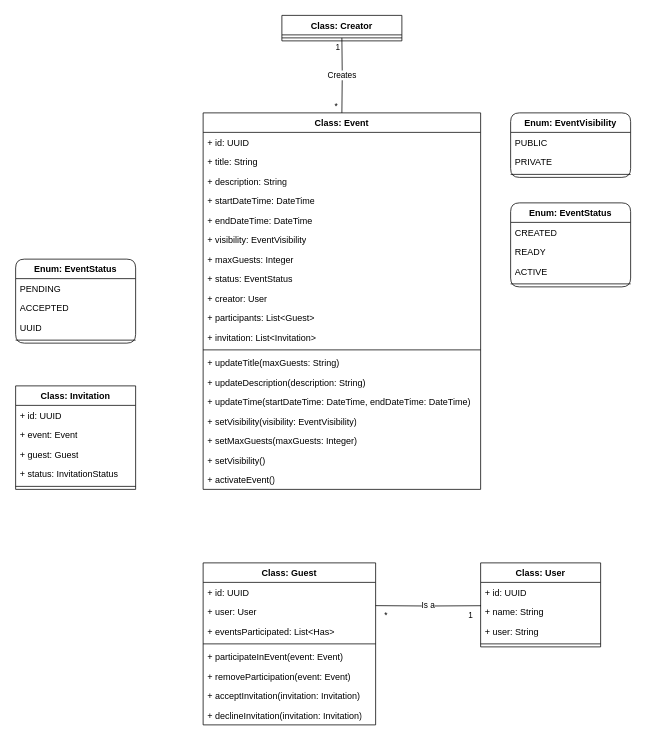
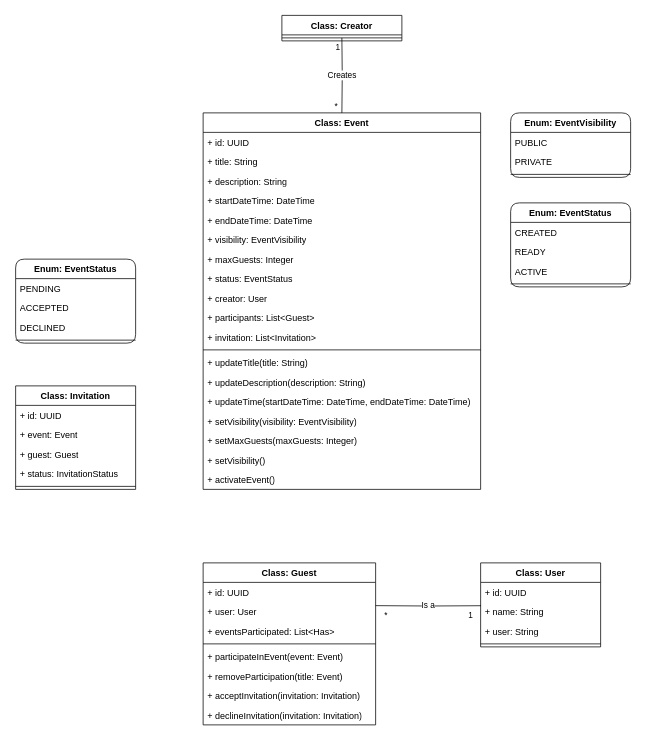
  <mxCell id="0" />
  <mxCell id="1" parent="0" />
  <mxCell id="2" value="Class: Event" style="swimlane;fontStyle=1;align=center;verticalAlign=top;childLayout=stackLayout;horizontal=1;startSize=26;horizontalStack=0;resizeParent=1;resizeParentMax=0;resizeLast=0;collapsible=1;marginBottom=0;whiteSpace=wrap;html=1;" vertex="1" parent="1"><mxGeometry x="270" y="150" width="370" height="502" as="geometry" /></mxCell>
  <mxCell id="3" value="+ id: UUID" style="text;strokeColor=none;fillColor=none;align=left;verticalAlign=top;spacingLeft=4;spacingRight=4;overflow=hidden;rotatable=0;points=[[0,0.5],[1,0.5]];portConstraint=eastwest;whiteSpace=wrap;html=1;" vertex="1" parent="2"><mxGeometry y="26" width="370" height="26" as="geometry" /></mxCell>
  <mxCell id="4" value="+ title: String" style="text;strokeColor=none;fillColor=none;align=left;verticalAlign=top;spacingLeft=4;spacingRight=4;overflow=hidden;rotatable=0;points=[[0,0.5],[1,0.5]];portConstraint=eastwest;whiteSpace=wrap;html=1;" vertex="1" parent="2"><mxGeometry y="52" width="370" height="26" as="geometry" /></mxCell>
  <mxCell id="5" value="+ description: String" style="text;strokeColor=none;fillColor=none;align=left;verticalAlign=top;spacingLeft=4;spacingRight=4;overflow=hidden;rotatable=0;points=[[0,0.5],[1,0.5]];portConstraint=eastwest;whiteSpace=wrap;html=1;" vertex="1" parent="2"><mxGeometry y="78" width="370" height="26" as="geometry" /></mxCell>
  <mxCell id="6" value="+ startDateTime: DateTime" style="text;strokeColor=none;fillColor=none;align=left;verticalAlign=top;spacingLeft=4;spacingRight=4;overflow=hidden;rotatable=0;points=[[0,0.5],[1,0.5]];portConstraint=eastwest;whiteSpace=wrap;html=1;" vertex="1" parent="2"><mxGeometry y="104" width="370" height="26" as="geometry" /></mxCell>
  <mxCell id="7" value="+ endDateTime: DateTime" style="text;strokeColor=none;fillColor=none;align=left;verticalAlign=top;spacingLeft=4;spacingRight=4;overflow=hidden;rotatable=0;points=[[0,0.5],[1,0.5]];portConstraint=eastwest;whiteSpace=wrap;html=1;" vertex="1" parent="2"><mxGeometry y="130" width="370" height="26" as="geometry" /></mxCell>
  <mxCell id="8" value="+ visibility: EventVisibility" style="text;strokeColor=none;fillColor=none;align=left;verticalAlign=top;spacingLeft=4;spacingRight=4;overflow=hidden;rotatable=0;points=[[0,0.5],[1,0.5]];portConstraint=eastwest;whiteSpace=wrap;html=1;" vertex="1" parent="2"><mxGeometry y="156" width="370" height="26" as="geometry" /></mxCell>
  <mxCell id="9" value="+ maxGuests: Integer" style="text;strokeColor=none;fillColor=none;align=left;verticalAlign=top;spacingLeft=4;spacingRight=4;overflow=hidden;rotatable=0;points=[[0,0.5],[1,0.5]];portConstraint=eastwest;whiteSpace=wrap;html=1;" vertex="1" parent="2"><mxGeometry y="182" width="370" height="26" as="geometry" /></mxCell>
  <mxCell id="10" value="+ status: EventStatus" style="text;strokeColor=none;fillColor=none;align=left;verticalAlign=top;spacingLeft=4;spacingRight=4;overflow=hidden;rotatable=0;points=[[0,0.5],[1,0.5]];portConstraint=eastwest;whiteSpace=wrap;html=1;" vertex="1" parent="2"><mxGeometry y="208" width="370" height="26" as="geometry" /></mxCell>
  <mxCell id="11" value="+ creator: User" style="text;strokeColor=none;fillColor=none;align=left;verticalAlign=top;spacingLeft=4;spacingRight=4;overflow=hidden;rotatable=0;points=[[0,0.5],[1,0.5]];portConstraint=eastwest;whiteSpace=wrap;html=1;" vertex="1" parent="2"><mxGeometry y="234" width="370" height="26" as="geometry" /></mxCell>
  <mxCell id="12" value="+ participants: List&amp;lt;Guest&amp;gt;" style="text;strokeColor=none;fillColor=none;align=left;verticalAlign=top;spacingLeft=4;spacingRight=4;overflow=hidden;rotatable=0;points=[[0,0.5],[1,0.5]];portConstraint=eastwest;whiteSpace=wrap;html=1;" vertex="1" parent="2"><mxGeometry y="260" width="370" height="26" as="geometry" /></mxCell>
  <mxCell id="13" value="+ invitation: List&amp;lt;Invitation&amp;gt;" style="text;strokeColor=none;fillColor=none;align=left;verticalAlign=top;spacingLeft=4;spacingRight=4;overflow=hidden;rotatable=0;points=[[0,0.5],[1,0.5]];portConstraint=eastwest;whiteSpace=wrap;html=1;" vertex="1" parent="2"><mxGeometry y="286" width="370" height="26" as="geometry" /></mxCell>
  <mxCell id="14" value="" style="line;strokeWidth=1;fillColor=none;align=left;verticalAlign=middle;spacingTop=-1;spacingLeft=3;spacingRight=3;rotatable=0;labelPosition=right;points=[];portConstraint=eastwest;strokeColor=inherit;" vertex="1" parent="2"><mxGeometry y="312" width="370" height="8" as="geometry" /></mxCell>
- <mxCell id="15" value="+ updateTitle(maxGuests: String)" style="text;strokeColor=none;fillColor=none;align=left;verticalAlign=top;spacingLeft=4;spacingRight=4;overflow=hidden;rotatable=0;points=[[0,0.5],[1,0.5]];portConstraint=eastwest;whiteSpace=wrap;html=1;" vertex="1" parent="2"><mxGeometry y="320" width="370" height="26" as="geometry" /></mxCell>
+ <mxCell id="15" value="+ updateTitle(title: String)" style="text;strokeColor=none;fillColor=none;align=left;verticalAlign=top;spacingLeft=4;spacingRight=4;overflow=hidden;rotatable=0;points=[[0,0.5],[1,0.5]];portConstraint=eastwest;whiteSpace=wrap;html=1;" vertex="1" parent="2"><mxGeometry y="320" width="370" height="26" as="geometry" /></mxCell>
  <mxCell id="16" value="+ updateDescription(description: String)" style="text;strokeColor=none;fillColor=none;align=left;verticalAlign=top;spacingLeft=4;spacingRight=4;overflow=hidden;rotatable=0;points=[[0,0.5],[1,0.5]];portConstraint=eastwest;whiteSpace=wrap;html=1;" vertex="1" parent="2"><mxGeometry y="346" width="370" height="26" as="geometry" /></mxCell>
  <mxCell id="17" value="+ updateTime(startDateTime: DateTime, endDateTime: DateTime)" style="text;strokeColor=none;fillColor=none;align=left;verticalAlign=top;spacingLeft=4;spacingRight=4;overflow=hidden;rotatable=0;points=[[0,0.5],[1,0.5]];portConstraint=eastwest;whiteSpace=wrap;html=1;" vertex="1" parent="2"><mxGeometry y="372" width="370" height="26" as="geometry" /></mxCell>
  <mxCell id="18" value="+ setVisibility(visibility: EventVisibility)" style="text;strokeColor=none;fillColor=none;align=left;verticalAlign=top;spacingLeft=4;spacingRight=4;overflow=hidden;rotatable=0;points=[[0,0.5],[1,0.5]];portConstraint=eastwest;whiteSpace=wrap;html=1;" vertex="1" parent="2"><mxGeometry y="398" width="370" height="26" as="geometry" /></mxCell>
  <mxCell id="19" value="+ setMaxGuests(maxGuests: Integer)" style="text;strokeColor=none;fillColor=none;align=left;verticalAlign=top;spacingLeft=4;spacingRight=4;overflow=hidden;rotatable=0;points=[[0,0.5],[1,0.5]];portConstraint=eastwest;whiteSpace=wrap;html=1;" vertex="1" parent="2"><mxGeometry y="424" width="370" height="26" as="geometry" /></mxCell>
  <mxCell id="20" value="+ setVisibility()" style="text;strokeColor=none;fillColor=none;align=left;verticalAlign=top;spacingLeft=4;spacingRight=4;overflow=hidden;rotatable=0;points=[[0,0.5],[1,0.5]];portConstraint=eastwest;whiteSpace=wrap;html=1;" vertex="1" parent="2"><mxGeometry y="450" width="370" height="26" as="geometry" /></mxCell>
  <mxCell id="21" value="+ activateEvent()" style="text;strokeColor=none;fillColor=none;align=left;verticalAlign=top;spacingLeft=4;spacingRight=4;overflow=hidden;rotatable=0;points=[[0,0.5],[1,0.5]];portConstraint=eastwest;whiteSpace=wrap;html=1;" vertex="1" parent="2"><mxGeometry y="476" width="370" height="26" as="geometry" /></mxCell>
  <mxCell id="22" value="Enum: EventVisibility" style="swimlane;fontStyle=1;align=center;verticalAlign=top;childLayout=stackLayout;horizontal=1;startSize=26;horizontalStack=0;resizeParent=1;resizeParentMax=0;resizeLast=0;collapsible=1;marginBottom=0;whiteSpace=wrap;html=1;rounded=1;" vertex="1" parent="1"><mxGeometry x="680" y="150" width="160" height="86" as="geometry" /></mxCell>
  <mxCell id="23" value="PUBLIC" style="text;strokeColor=none;fillColor=none;align=left;verticalAlign=top;spacingLeft=4;spacingRight=4;overflow=hidden;rotatable=0;points=[[0,0.5],[1,0.5]];portConstraint=eastwest;whiteSpace=wrap;html=1;rounded=0;" vertex="1" parent="22"><mxGeometry y="26" width="160" height="26" as="geometry" /></mxCell>
  <mxCell id="24" value="PRIVATE" style="text;strokeColor=none;fillColor=none;align=left;verticalAlign=top;spacingLeft=4;spacingRight=4;overflow=hidden;rotatable=0;points=[[0,0.5],[1,0.5]];portConstraint=eastwest;whiteSpace=wrap;html=1;" vertex="1" parent="22"><mxGeometry y="52" width="160" height="26" as="geometry" /></mxCell>
  <mxCell id="25" value="" style="line;strokeWidth=1;fillColor=none;align=left;verticalAlign=middle;spacingTop=-1;spacingLeft=3;spacingRight=3;rotatable=0;labelPosition=right;points=[];portConstraint=eastwest;strokeColor=inherit;" vertex="1" parent="22"><mxGeometry y="78" width="160" height="8" as="geometry" /></mxCell>
  <mxCell id="26" value="Enum: EventStatus" style="swimlane;fontStyle=1;align=center;verticalAlign=top;childLayout=stackLayout;horizontal=1;startSize=26;horizontalStack=0;resizeParent=1;resizeParentMax=0;resizeLast=0;collapsible=1;marginBottom=0;whiteSpace=wrap;html=1;rounded=1;" vertex="1" parent="1"><mxGeometry x="680" y="270" width="160" height="112" as="geometry" /></mxCell>
  <mxCell id="27" value="CREATED" style="text;strokeColor=none;fillColor=none;align=left;verticalAlign=top;spacingLeft=4;spacingRight=4;overflow=hidden;rotatable=0;points=[[0,0.5],[1,0.5]];portConstraint=eastwest;whiteSpace=wrap;html=1;" vertex="1" parent="26"><mxGeometry y="26" width="160" height="26" as="geometry" /></mxCell>
  <mxCell id="28" value="READY" style="text;strokeColor=none;fillColor=none;align=left;verticalAlign=top;spacingLeft=4;spacingRight=4;overflow=hidden;rotatable=0;points=[[0,0.5],[1,0.5]];portConstraint=eastwest;whiteSpace=wrap;html=1;" vertex="1" parent="26"><mxGeometry y="52" width="160" height="26" as="geometry" /></mxCell>
  <mxCell id="29" value="ACTIVE" style="text;strokeColor=none;fillColor=none;align=left;verticalAlign=top;spacingLeft=4;spacingRight=4;overflow=hidden;rotatable=0;points=[[0,0.5],[1,0.5]];portConstraint=eastwest;whiteSpace=wrap;html=1;" vertex="1" parent="26"><mxGeometry y="78" width="160" height="26" as="geometry" /></mxCell>
  <mxCell id="30" value="" style="line;strokeWidth=1;fillColor=none;align=left;verticalAlign=middle;spacingTop=-1;spacingLeft=3;spacingRight=3;rotatable=0;labelPosition=right;points=[];portConstraint=eastwest;strokeColor=inherit;" vertex="1" parent="26"><mxGeometry y="104" width="160" height="8" as="geometry" /></mxCell>
  <mxCell id="31" value="Class: Creator" style="swimlane;fontStyle=1;align=center;verticalAlign=top;childLayout=stackLayout;horizontal=1;startSize=26;horizontalStack=0;resizeParent=1;resizeParentMax=0;resizeLast=0;collapsible=1;marginBottom=0;whiteSpace=wrap;html=1;" vertex="1" parent="1"><mxGeometry x="375" y="20" width="160" height="34" as="geometry" /></mxCell>
  <mxCell id="32" value="" style="line;strokeWidth=1;fillColor=none;align=left;verticalAlign=middle;spacingTop=-1;spacingLeft=3;spacingRight=3;rotatable=0;labelPosition=right;points=[];portConstraint=eastwest;strokeColor=inherit;" vertex="1" parent="31"><mxGeometry y="26" width="160" height="8" as="geometry" /></mxCell>
  <mxCell id="33" value="Class: Guest" style="swimlane;fontStyle=1;align=center;verticalAlign=top;childLayout=stackLayout;horizontal=1;startSize=26;horizontalStack=0;resizeParent=1;resizeParentMax=0;resizeLast=0;collapsible=1;marginBottom=0;whiteSpace=wrap;html=1;" vertex="1" parent="1"><mxGeometry x="270" y="750" width="230" height="216" as="geometry" /></mxCell>
  <mxCell id="34" value="+ id: UUID" style="text;strokeColor=none;fillColor=none;align=left;verticalAlign=top;spacingLeft=4;spacingRight=4;overflow=hidden;rotatable=0;points=[[0,0.5],[1,0.5]];portConstraint=eastwest;whiteSpace=wrap;html=1;" vertex="1" parent="33"><mxGeometry y="26" width="230" height="26" as="geometry" /></mxCell>
  <mxCell id="35" value="+ user: User" style="text;strokeColor=none;fillColor=none;align=left;verticalAlign=top;spacingLeft=4;spacingRight=4;overflow=hidden;rotatable=0;points=[[0,0.5],[1,0.5]];portConstraint=eastwest;whiteSpace=wrap;html=1;" vertex="1" parent="33"><mxGeometry y="52" width="230" height="26" as="geometry" /></mxCell>
  <mxCell id="36" value="+ eventsParticipated: List&amp;lt;Has&amp;gt;" style="text;strokeColor=none;fillColor=none;align=left;verticalAlign=top;spacingLeft=4;spacingRight=4;overflow=hidden;rotatable=0;points=[[0,0.5],[1,0.5]];portConstraint=eastwest;whiteSpace=wrap;html=1;" vertex="1" parent="33"><mxGeometry y="78" width="230" height="26" as="geometry" /></mxCell>
  <mxCell id="37" value="" style="line;strokeWidth=1;fillColor=none;align=left;verticalAlign=middle;spacingTop=-1;spacingLeft=3;spacingRight=3;rotatable=0;labelPosition=right;points=[];portConstraint=eastwest;strokeColor=inherit;" vertex="1" parent="33"><mxGeometry y="104" width="230" height="8" as="geometry" /></mxCell>
  <mxCell id="38" value="+ participateInEvent(event: Event)" style="text;strokeColor=none;fillColor=none;align=left;verticalAlign=top;spacingLeft=4;spacingRight=4;overflow=hidden;rotatable=0;points=[[0,0.5],[1,0.5]];portConstraint=eastwest;whiteSpace=wrap;html=1;" vertex="1" parent="33"><mxGeometry y="112" width="230" height="26" as="geometry" /></mxCell>
- <mxCell id="39" value="+ removeParticipation(event: Event)" style="text;strokeColor=none;fillColor=none;align=left;verticalAlign=top;spacingLeft=4;spacingRight=4;overflow=hidden;rotatable=0;points=[[0,0.5],[1,0.5]];portConstraint=eastwest;whiteSpace=wrap;html=1;" vertex="1" parent="33"><mxGeometry y="138" width="230" height="26" as="geometry" /></mxCell>
+ <mxCell id="39" value="+ removeParticipation(title: Event)" style="text;strokeColor=none;fillColor=none;align=left;verticalAlign=top;spacingLeft=4;spacingRight=4;overflow=hidden;rotatable=0;points=[[0,0.5],[1,0.5]];portConstraint=eastwest;whiteSpace=wrap;html=1;" vertex="1" parent="33"><mxGeometry y="138" width="230" height="26" as="geometry" /></mxCell>
  <mxCell id="40" value="+ acceptInvitation(invitation: Invitation)" style="text;strokeColor=none;fillColor=none;align=left;verticalAlign=top;spacingLeft=4;spacingRight=4;overflow=hidden;rotatable=0;points=[[0,0.5],[1,0.5]];portConstraint=eastwest;whiteSpace=wrap;html=1;" vertex="1" parent="33"><mxGeometry y="164" width="230" height="26" as="geometry" /></mxCell>
  <mxCell id="41" value="+ declineInvitation(invitation: Invitation)" style="text;strokeColor=none;fillColor=none;align=left;verticalAlign=top;spacingLeft=4;spacingRight=4;overflow=hidden;rotatable=0;points=[[0,0.5],[1,0.5]];portConstraint=eastwest;whiteSpace=wrap;html=1;" vertex="1" parent="33"><mxGeometry y="190" width="230" height="26" as="geometry" /></mxCell>
  <mxCell id="42" value="Class: Invitation" style="swimlane;fontStyle=1;align=center;verticalAlign=top;childLayout=stackLayout;horizontal=1;startSize=26;horizontalStack=0;resizeParent=1;resizeParentMax=0;resizeLast=0;collapsible=1;marginBottom=0;whiteSpace=wrap;html=1;" vertex="1" parent="1"><mxGeometry y="514" width="160" height="138" as="geometry" x="20" /></mxCell>
  <mxCell id="43" value="+ id: UUID" style="text;strokeColor=none;fillColor=none;align=left;verticalAlign=top;spacingLeft=4;spacingRight=4;overflow=hidden;rotatable=0;points=[[0,0.5],[1,0.5]];portConstraint=eastwest;whiteSpace=wrap;html=1;" vertex="1" parent="42"><mxGeometry y="26" width="160" height="26" as="geometry" /></mxCell>
  <mxCell id="44" value="+ event: Event" style="text;strokeColor=none;fillColor=none;align=left;verticalAlign=top;spacingLeft=4;spacingRight=4;overflow=hidden;rotatable=0;points=[[0,0.5],[1,0.5]];portConstraint=eastwest;whiteSpace=wrap;html=1;" vertex="1" parent="42"><mxGeometry y="52" width="160" height="26" as="geometry" /></mxCell>
  <mxCell id="45" value="+ guest: Guest" style="text;strokeColor=none;fillColor=none;align=left;verticalAlign=top;spacingLeft=4;spacingRight=4;overflow=hidden;rotatable=0;points=[[0,0.5],[1,0.5]];portConstraint=eastwest;whiteSpace=wrap;html=1;" vertex="1" parent="42"><mxGeometry y="78" width="160" height="26" as="geometry" /></mxCell>
  <mxCell id="46" value="+ status: InvitationStatus" style="text;strokeColor=none;fillColor=none;align=left;verticalAlign=top;spacingLeft=4;spacingRight=4;overflow=hidden;rotatable=0;points=[[0,0.5],[1,0.5]];portConstraint=eastwest;whiteSpace=wrap;html=1;" vertex="1" parent="42"><mxGeometry y="104" width="160" height="26" as="geometry" /></mxCell>
  <mxCell id="47" value="" style="line;strokeWidth=1;fillColor=none;align=left;verticalAlign=middle;spacingTop=-1;spacingLeft=3;spacingRight=3;rotatable=0;labelPosition=right;points=[];portConstraint=eastwest;strokeColor=inherit;" vertex="1" parent="42"><mxGeometry y="130" width="160" height="8" as="geometry" /></mxCell>
  <mxCell id="48" value="Enum: EventStatus" style="swimlane;fontStyle=1;align=center;verticalAlign=top;childLayout=stackLayout;horizontal=1;startSize=26;horizontalStack=0;resizeParent=1;resizeParentMax=0;resizeLast=0;collapsible=1;marginBottom=0;whiteSpace=wrap;html=1;rounded=1;" vertex="1" parent="1"><mxGeometry y="345" width="160" height="112" as="geometry" x="20" /></mxCell>
  <mxCell id="49" value="PENDING" style="text;strokeColor=none;fillColor=none;align=left;verticalAlign=top;spacingLeft=4;spacingRight=4;overflow=hidden;rotatable=0;points=[[0,0.5],[1,0.5]];portConstraint=eastwest;whiteSpace=wrap;html=1;" vertex="1" parent="48"><mxGeometry y="26" width="160" height="26" as="geometry" /></mxCell>
  <mxCell id="50" value="ACCEPTED" style="text;strokeColor=none;fillColor=none;align=left;verticalAlign=top;spacingLeft=4;spacingRight=4;overflow=hidden;rotatable=0;points=[[0,0.5],[1,0.5]];portConstraint=eastwest;whiteSpace=wrap;html=1;" vertex="1" parent="48"><mxGeometry y="52" width="160" height="26" as="geometry" /></mxCell>
- <mxCell id="51" value="UUID" style="text;strokeColor=none;fillColor=none;align=left;verticalAlign=top;spacingLeft=4;spacingRight=4;overflow=hidden;rotatable=0;points=[[0,0.5],[1,0.5]];portConstraint=eastwest;whiteSpace=wrap;html=1;" vertex="1" parent="48"><mxGeometry y="78" width="160" height="26" as="geometry" /></mxCell>
+ <mxCell id="51" value="DECLINED" style="text;strokeColor=none;fillColor=none;align=left;verticalAlign=top;spacingLeft=4;spacingRight=4;overflow=hidden;rotatable=0;points=[[0,0.5],[1,0.5]];portConstraint=eastwest;whiteSpace=wrap;html=1;" vertex="1" parent="48"><mxGeometry y="78" width="160" height="26" as="geometry" /></mxCell>
  <mxCell id="52" value="" style="line;strokeWidth=1;fillColor=none;align=left;verticalAlign=middle;spacingTop=-1;spacingLeft=3;spacingRight=3;rotatable=0;labelPosition=right;points=[];portConstraint=eastwest;strokeColor=inherit;" vertex="1" parent="48"><mxGeometry y="104" width="160" height="8" as="geometry" /></mxCell>
  <mxCell id="53" value="Creates" style="endArrow=none;html=1;endSize=12;startArrow=none;startSize=14;startFill=0;edgeStyle=orthogonalEdgeStyle;rounded=0;" edge="1" parent="1" target="2"><mxGeometry x="0.005" relative="1" as="geometry"><mxPoint x="455" y="50" as="sourcePoint" /><mxPoint x="290" y="40" as="targetPoint" /><mxPoint as="offset" /></mxGeometry></mxCell>
  <mxCell id="54" value="*" style="edgeLabel;resizable=0;html=1;align=right;verticalAlign=bottom;horizontal=1;" connectable="0" vertex="1" parent="53"><mxGeometry relative="1" as="geometry"><mxPoint x="-5" y="49" as="offset" /></mxGeometry></mxCell>
  <mxCell id="55" value="1" style="edgeLabel;resizable=0;html=1;align=left;verticalAlign=top;" connectable="0" vertex="1" parent="53"><mxGeometry x="-1" relative="1" as="geometry"><mxPoint x="-10" as="offset" /></mxGeometry></mxCell>
  <mxCell id="56" value="Class: User" style="swimlane;fontStyle=1;align=center;verticalAlign=top;childLayout=stackLayout;horizontal=1;startSize=26;horizontalStack=0;resizeParent=1;resizeParentMax=0;resizeLast=0;collapsible=1;marginBottom=0;whiteSpace=wrap;html=1;" vertex="1" parent="1"><mxGeometry x="640" y="750" width="160" height="112" as="geometry" /></mxCell>
  <mxCell id="57" value="+ id: UUID" style="text;strokeColor=none;fillColor=none;align=left;verticalAlign=top;spacingLeft=4;spacingRight=4;overflow=hidden;rotatable=0;points=[[0,0.5],[1,0.5]];portConstraint=eastwest;whiteSpace=wrap;html=1;" vertex="1" parent="56"><mxGeometry y="26" width="160" height="26" as="geometry" /></mxCell>
  <mxCell id="58" value="+ name: String" style="text;strokeColor=none;fillColor=none;align=left;verticalAlign=top;spacingLeft=4;spacingRight=4;overflow=hidden;rotatable=0;points=[[0,0.5],[1,0.5]];portConstraint=eastwest;whiteSpace=wrap;html=1;" vertex="1" parent="56"><mxGeometry y="52" width="160" height="26" as="geometry" /></mxCell>
  <mxCell id="59" value="+ user: String" style="text;strokeColor=none;fillColor=none;align=left;verticalAlign=top;spacingLeft=4;spacingRight=4;overflow=hidden;rotatable=0;points=[[0,0.5],[1,0.5]];portConstraint=eastwest;whiteSpace=wrap;html=1;" vertex="1" parent="56"><mxGeometry y="78" width="160" height="26" as="geometry" /></mxCell>
  <mxCell id="60" value="" style="line;strokeWidth=1;fillColor=none;align=left;verticalAlign=middle;spacingTop=-1;spacingLeft=3;spacingRight=3;rotatable=0;labelPosition=right;points=[];portConstraint=eastwest;strokeColor=inherit;" vertex="1" parent="56"><mxGeometry y="104" width="160" height="8" as="geometry" /></mxCell>
  <mxCell id="61" value="Is a" style="endArrow=none;html=1;endSize=12;startArrow=none;startSize=14;startFill=0;edgeStyle=orthogonalEdgeStyle;rounded=0;entryX=0.003;entryY=0.197;entryDx=0;entryDy=0;entryPerimeter=0;" edge="1" parent="1" target="58"><mxGeometry relative="1" as="geometry"><mxPoint x="500" y="807" as="sourcePoint" /><mxPoint x="630" y="1050" as="targetPoint" /></mxGeometry></mxCell>
  <mxCell id="62" value="*" style="edgeLabel;resizable=0;html=1;align=left;verticalAlign=top;" connectable="0" vertex="1" parent="61"><mxGeometry x="-1" relative="1" as="geometry"><mxPoint x="10" as="offset" /></mxGeometry></mxCell>
  <mxCell id="63" value="1" style="edgeLabel;resizable=0;html=1;align=right;verticalAlign=top;" connectable="0" vertex="1" parent="61"><mxGeometry x="1" relative="1" as="geometry"><mxPoint x="-11" as="offset" /></mxGeometry></mxCell>
